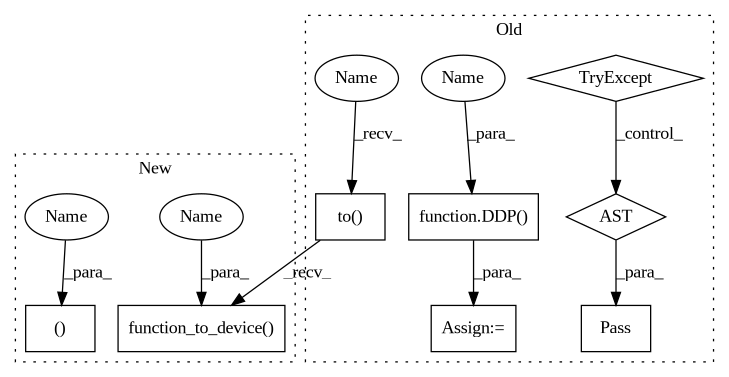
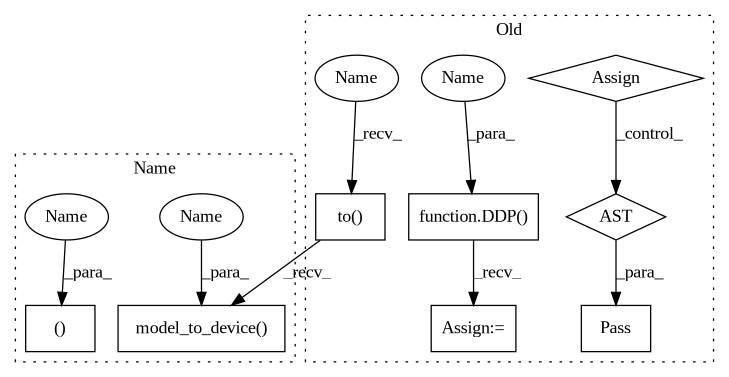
  digraph {
    fontname="Liberation Serif"
    node [a=87 fontname="Liberation Serif" l=5 shape=box]
    edge [fontname="Liberation Serif"]
    n1 [a=75 l="9,1" label="to()" s="488,503"]
    n2 [a=75 l="4,44" label="function.DDP()" s="1077,1086"]
-   n3 [a=71 l=17 label=TryExcept s=471 shape=diamond]
+   n3 [a=71 l=17 label=Assign s=471 shape=diamond]
    n4 [a=2 l="7,0" label=AST s="513,0" shape=diamond]
    n5 [a=62 l=4 label=Pass s=548]
    n6 [a=68 l=3 label="Assign:=" s=1074]
    n7 [label=Name s=488 shape=ellipse]
    n8 [label=Name s=1081 shape=ellipse]
-   n9 [a=75 l="34,1" label="function_to_device()" s="514,567"]
+   n9 [a=75 l="34,1" label="model_to_device()" s="514,567"]
    n10 [a=54 l=7 label="()" s=676]
    n11 [label=Name s=554 shape=ellipse]
    n12 [label=Name s=678 shape=ellipse]
    subgraph cluster_1 {
      label=Old
      style=dotted
      n1
      n2
      n3
      n4
      n5
      n6
      n7
      n8
    }
    subgraph cluster_2 {
-     label=New
+     label=Name
      style=dotted
      n9
      n10
      n11
      n12
    }
    n1 -> n9 [label=_recv_]
-   n2 -> n6 [label=_para_]
+   n2 -> n6 [label=_recv_]
    n3 -> n4 [label=_control_]
    n4 -> n5 [label=_para_]
    n7 -> n1 [label=_recv_]
    n8 -> n2 [label=_para_]
    n11 -> n9 [label=_para_]
    n12 -> n10 [label=_para_]
  }
